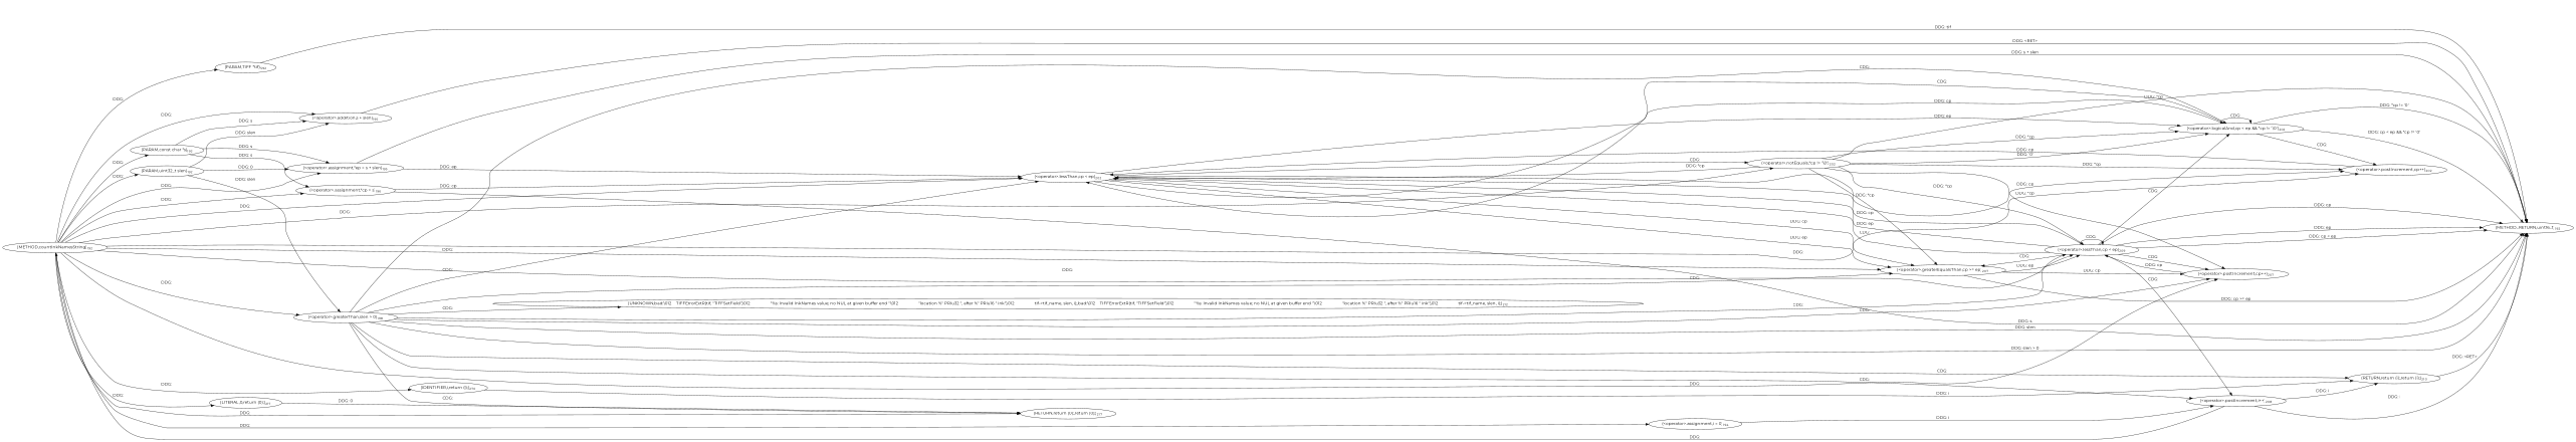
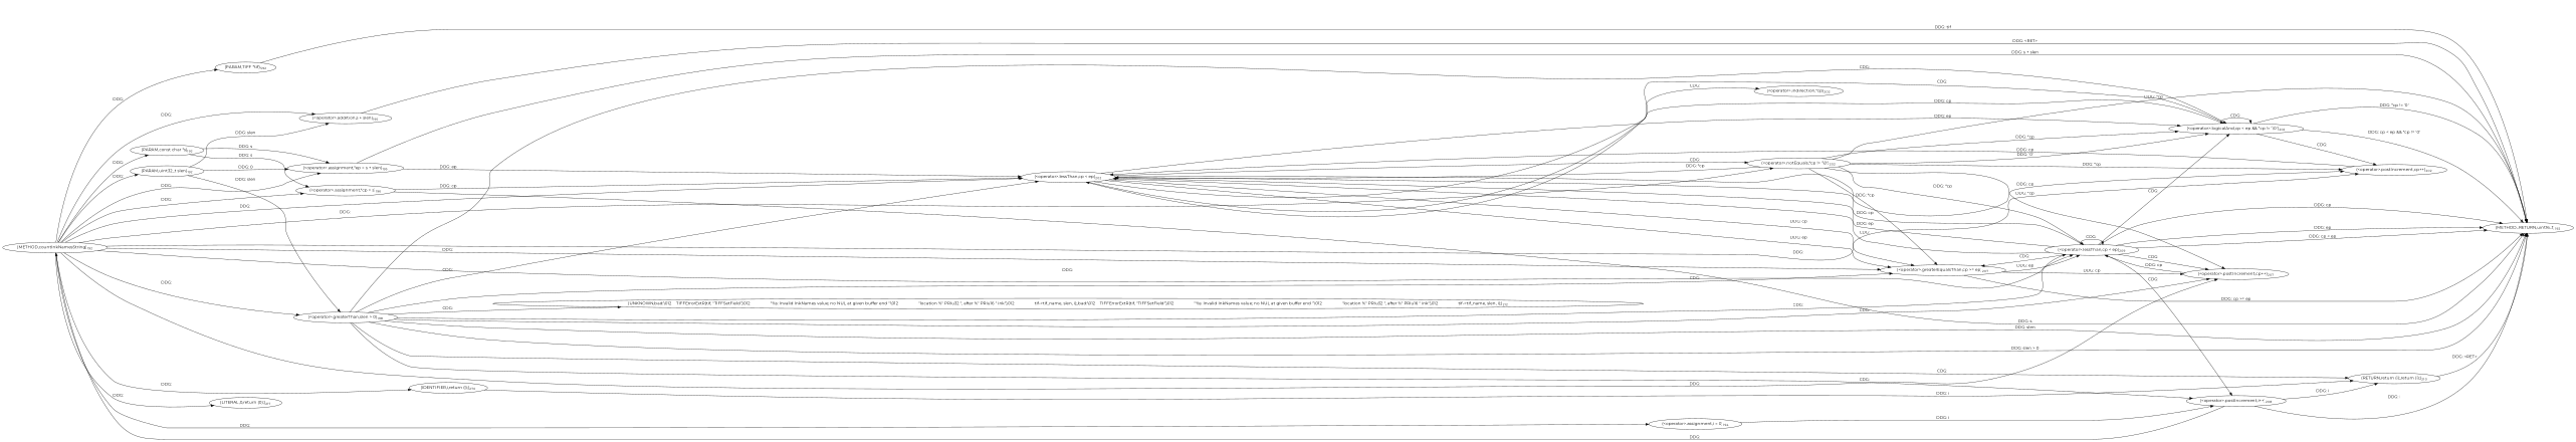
  digraph {
    fontname=Montserrat
    rankdir=LR
    node [fontname=Montserrat]
    edge [fontname=Montserrat]
    n1 [label=<(METHOD,countInkNamesString)<SUB>192</SUB>>]
    n2 [label=<(PARAM,TIFF *tif)<SUB>592</SUB>>]
    n3 [label=<(PARAM,uint32_t slen)<SUB>192</SUB>>]
    n4 [label=<(PARAM,const char *s)<SUB>192</SUB>>]
    n5 [label=<(&lt;operator&gt;.assignment,i = 0)<SUB>194</SUB>>]
    n6 [label=<(&lt;operator&gt;.assignment,*ep = s + slen)<SUB>195</SUB>>]
    n7 [label=<(&lt;operator&gt;.assignment,*cp = s)<SUB>196</SUB>>]
-   n8 [label=<(RETURN,return (0);,return (0);)<SUB>217</SUB>>]
    n9 [label=<(&lt;operator&gt;.greaterThan,slen &gt; 0)<SUB>198</SUB>>]
    n10 [label=<(LITERAL,0,return (0);)<SUB>217</SUB>>]
    n11 [label=<(&lt;operator&gt;.addition,s + slen)<SUB>195</SUB>>]
    n12 [label=<(&lt;operator&gt;.lessThan,cp &lt; ep)<SUB>209</SUB>>]
    n13 [label=<(IDENTIFIER,i,return (i);)<SUB>270</SUB>>]
    n14 [label=<(&lt;operator&gt;.postIncrement,cp++)<SUB>207</SUB>>]
    n15 [label=<(&lt;operator&gt;.postIncrement,cp++)<SUB>202</SUB>>]
    n16 [label=<(&lt;operator&gt;.greaterEqualsThan,cp &gt;= ep)<SUB>207</SUB>>]
    n17 [label=<(&lt;operator&gt;.lessThan,cp &lt; ep)<SUB>202</SUB>>]
    n18 [label=<(&lt;operator&gt;.notEquals,*cp != '\0')<SUB>202</SUB>>]
    n19 [label=<(METHOD_RETURN,uint16_t)<SUB>192</SUB>>]
    n20 [label=<(&lt;operator&gt;.postIncrement,i++)<SUB>208</SUB>>]
    n21 [label=<(RETURN,return (i);,return (i);)<SUB>210</SUB>>]
    n22 [label=<(&lt;operator&gt;.logicalAnd,cp &lt; ep &amp;&amp; *cp != '\0')<SUB>202</SUB>>]
    n23 [label=<(UNKNOWN,bad:\012    TIFFErrorExtR(tif, &quot;TIFFSetField&quot;,\012                  &quot;%s: Invalid InkNames value; no NUL at given buffer end &quot;\012                  &quot;location %&quot; PRIu32 &quot;, after %&quot; PRIu16 &quot; ink&quot;,\012                  tif-&gt;tif_name, slen, i);,bad:\012    TIFFErrorExtR(tif, &quot;TIFFSetField&quot;,\012                  &quot;%s: Invalid InkNames value; no NUL at given buffer end &quot;\012                  &quot;location %&quot; PRIu32 &quot;, after %&quot; PRIu16 &quot; ink&quot;,\012                  tif-&gt;tif_name, slen, i);)<SUB>212</SUB>>]
+   n24 [label=<(&lt;operator&gt;.indirection,*cp)<SUB>202</SUB>>]
    n1 -> n2 [label="DDG: "]
    n1 -> n3 [label="DDG: "]
    n1 -> n4 [label="DDG: "]
    n1 -> n5 [label="DDG: "]
    n1 -> n6 [label="DDG: "]
    n1 -> n7 [label="DDG: "]
-   n1 -> n8 [label="DDG: "]
    n1 -> n9 [label="DDG: "]
    n1 -> n10 [label="DDG: "]
    n1 -> n11 [label="DDG: "]
    n1 -> n12 [label="DDG: "]
    n1 -> n13 [label="DDG: "]
    n1 -> n14 [label="DDG: "]
    n1 -> n15 [label="DDG: "]
    n1 -> n16 [label="DDG: "]
    n1 -> n17 [label="DDG: "]
    n1 -> n18 [label="DDG: "]
    n2 -> n19 [label="DDG: tif"]
    n3 -> n6 [label="DDG: 0"]
    n3 -> n9 [label="DDG: slen"]
    n3 -> n11 [label="DDG: slen"]
    n4 -> n6 [label="DDG: s"]
    n4 -> n7 [label="DDG: s"]
-   n4 -> n11 [label="DDG: s"]
    n5 -> n20 [label="DDG: i"]
    n6 -> n17 [label="DDG: ep"]
    n6 -> n19 [label="DDG: s + slen"]
    n7 -> n17 [label="DDG: cp"]
    n7 -> n19 [label="DDG: s"]
-   n9 -> n8 [label="CDG: "]
    n9 -> n12 [label="CDG: "]
    n9 -> n14 [label="CDG: "]
    n9 -> n16 [label="CDG: "]
    n9 -> n17 [label="CDG: "]
    n9 -> n19 [label="DDG: slen"]
    n9 -> n19 [label="DDG: slen &gt; 0"]
    n9 -> n20 [label="CDG: "]
    n9 -> n21 [label="CDG: "]
    n9 -> n22 [label="CDG: "]
    n9 -> n23 [label="CDG: "]
-   n10 -> n8 [label="DDG: 0"]
    n11 -> n19 [label="DDG: &lt;RET&gt;"]
    n12 -> n12 [label="CDG: "]
    n12 -> n14 [label="CDG: "]
    n12 -> n16 [label="CDG: "]
    n12 -> n17 [label="DDG: cp"]
    n12 -> n17 [label="DDG: ep"]
    n12 -> n17 [label="CDG: "]
    n12 -> n19 [label="DDG: cp"]
    n12 -> n19 [label="DDG: ep"]
    n12 -> n19 [label="DDG: cp &lt; ep"]
    n12 -> n20 [label="CDG: "]
    n12 -> n22 [label="CDG: "]
    n13 -> n21 [label="DDG: i"]
    n14 -> n12 [label="DDG: cp"]
    n15 -> n17 [label="DDG: cp"]
    n16 -> n12 [label="DDG: ep"]
    n16 -> n14 [label="DDG: cp"]
    n16 -> n19 [label="DDG: cp &gt;= ep"]
    n17 -> n15 [label="DDG: cp"]
    n17 -> n16 [label="DDG: cp"]
    n17 -> n16 [label="DDG: ep"]
    n17 -> n18 [label="CDG: "]
    n17 -> n22 [label="DDG: cp"]
    n17 -> n22 [label="DDG: ep"]
+   n17 -> n24 [label="CDG: "]
    n18 -> n12 [label="DDG: *cp"]
    n18 -> n14 [label="DDG: *cp"]
    n18 -> n15 [label="DDG: *cp"]
    n18 -> n16 [label="DDG: *cp"]
    n18 -> n17 [label="DDG: *cp"]
    n18 -> n19 [label="DDG: *cp"]
    n18 -> n22 [label="DDG: *cp"]
    n18 -> n22 [label="DDG: '\0'"]
    n20 -> n1 [label="DDG: "]
    n20 -> n19 [label="DDG: i"]
    n20 -> n21 [label="DDG: i"]
    n21 -> n19 [label="DDG: &lt;RET&gt;"]
    n22 -> n15 [label="CDG: "]
    n22 -> n17 [label="CDG: "]
    n22 -> n19 [label="DDG: *cp != '\0'"]
    n22 -> n19 [label="DDG: cp &lt; ep &amp;&amp; *cp != '\0'"]
    n22 -> n22 [label="CDG: "]
  }
